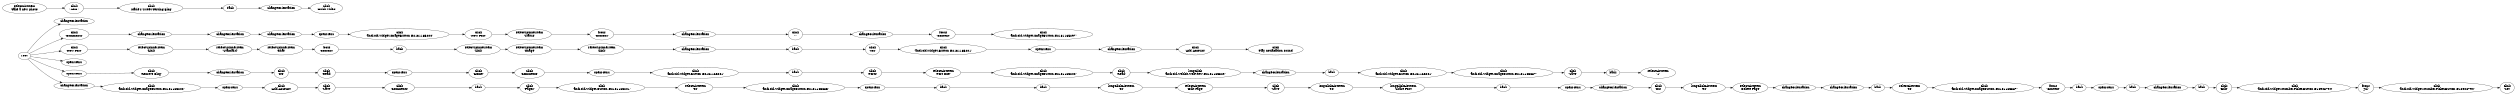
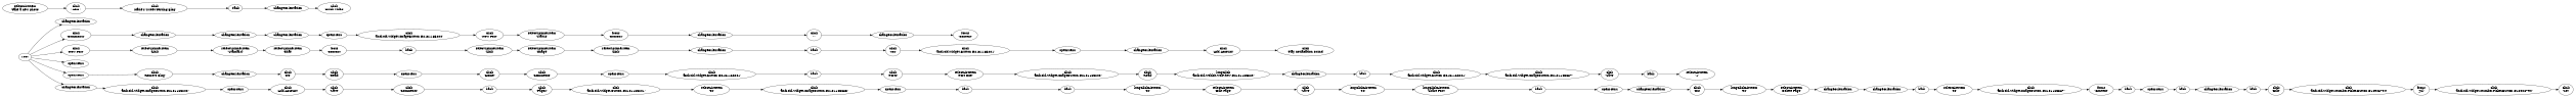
  digraph {
    rankdir=LR
    n1 [label=changeOrientation]
    root
    n3 [label="click\n'Comments'"]
    n4 [label="click\n'New Post'"]
    n5 [label=openMenu]
    n6 [label=openMenu]
    n7 [label=changeOrientation]
    n8 [label=changeOrientation]
    n9 [label="selectSpinnerItem\n'Link'"]
    n10 [label="click\n'Remove Blog'"]
    n11 [label="click\n'android.widget.ImageButton #2131165200'"]
    n12 [label=changeOrientation]
    n13 [label=changeOrientation]
    n14 [label=openMenu]
    n15 [label="click\n'android.widget.ImageButton #2131165200'"]
    n16 [label="click\n'New Post'"]
    n17 [label="selectSpinnerItem\n'Status'"]
    n18 [label="focus\n'Content'"]
    n19 [label=changeOrientation]
    n20 [label="click\n'\"'"]
    n21 [label=changeOrientation]
    n22 [label="focus\n'Content'"]
-   n23 [label="click\n'android.widget.ImageButton #2131165297'"]
    n24 [label="selectListItem\n'Take a new photo'"]
    n25 [label="click\n' ABC '"]
    n26 [label="click\n'Katie's Sweet Testing Blog'"]
    n27 [label="selectSpinnerItem\n'Standard'"]
    n28 [label="selectSpinnerItem\n'Chat'"]
    n29 [label="focus\n'Content'"]
    n30 [label=back]
    n31 [label="selectSpinnerItem\n'Link'"]
    n32 [label="selectSpinnerItem\n'Image'"]
    n33 [label="selectSpinnerItem\n'Link'"]
    n34 [label=changeOrientation]
    n35 [label=back]
    n36 [label="click\n'Yes'"]
    n37 [label="click\n'android.widget.Button #2131165201'"]
    n38 [label=openMenu]
    n39 [label=changeOrientation]
    n40 [label="click\n'Add Account'"]
    n41 [label="click\n'Play notification sound'"]
    n42 [label=back]
    n43 [label=changeOrientation]
    n44 [label="click\n'Quick Video'"]
    n45 [label=changeOrientation]
    n46 [label="click\n'No'"]
    n47 [label="click\n'Read'"]
    n48 [label=openMenu]
    n49 [label="click\n'Home'"]
    n50 [label="click\n'Comments'"]
    n51 [label=openMenu]
    n52 [label="click\n'android.widget.Button #2131165201'"]
    n53 [label=back]
    n54 [label="click\n'Posts'"]
    n55 [label="selectListItem\n'Post One'"]
    n56 [label="click\n'android.widget.ImageButton #2131165200'"]
    n57 [label="click\n'Read'"]
    n58 [label="longClick\n'android.webkit.WebView #2131165329'"]
    n59 [label=changeOrientation]
    n60 [label=back]
    n61 [label="click\n'android.widget.Button #2131165201'"]
    n62 [label="click\n'android.widget.ImageButton #2131165387'"]
    n63 [label="click\n'Save'"]
    n64 [label=back]
    n65 [label="selectListItem\n'1'"]
    n66 [label=openMenu]
    n67 [label="click\n'Add Account'"]
    n68 [label="click\n'Save'"]
    n69 [label="click\n'Comments'"]
    n70 [label=back]
    n71 [label="click\n'Pages'"]
    n72 [label="click\n'android.widget.Button #2131165201'"]
    n73 [label="selectListItem\n'90'"]
    n74 [label="click\n'android.widget.ImageButton #2131165385'"]
    n75 [label=openMenu]
    n76 [label=back]
    n77 [label=back]
    n78 [label="longClickListItem\n'90'"]
    n79 [label="selectListItem\n'Edit Page'"]
    n80 [label="click\n'Save'"]
    n81 [label="longClickListItem\n'90'"]
    n82 [label="longClickListItem\n'Share Post'"]
    n83 [label=back]
    n84 [label=openMenu]
    n85 [label=changeOrientation]
    n86 [label="click\n'OK'"]
    n87 [label="longClickListItem\n'90'"]
    n88 [label="selectListItem\n'Delete Page'"]
    n89 [label=changeOrientation]
    n90 [label=changeOrientation]
    n91 [label=back]
    n92 [label="selectListItem\n'90'"]
    n93 [label="click\n'android.widget.ImageButton #2131165387'"]
    n94 [label="focus\n'Content'"]
    n95 [label=back]
    n96 [label=openMenu]
    n97 [label=back]
    n98 [label=changeOrientation]
    n99 [label=back]
    n100 [label="click\n'Edit'"]
    n101 [label="click\n'android.widget.NumberPickerButton #16908794'"]
    n102 [label="focus\n'Jul'"]
    n103 [label="click\n'android.widget.NumberPickerButton #16908794'"]
    n104 [label="click\n'Set'"]
    root -> n1
    root -> n3
    root -> n4
    root -> n5
    root -> n6
    root -> n7
    n3 -> n8
    n4 -> n9
    n6 -> n10
    n7 -> n11
    n8 -> n12
    n9 -> n27
    n10 -> n45
    n11 -> n66
    n12 -> n13
    n13 -> n14
    n14 -> n15
    n15 -> n16
    n16 -> n17
    n17 -> n18
    n18 -> n19
    n19 -> n20
    n20 -> n21
    n21 -> n22
-   n22 -> n23
    n24 -> n25
    n25 -> n26
    n26 -> n42
    n27 -> n28
    n28 -> n29
    n29 -> n30
    n30 -> n31
    n31 -> n32
    n32 -> n33
    n33 -> n34
    n34 -> n35
    n35 -> n36
    n36 -> n37
    n37 -> n38
    n38 -> n39
    n39 -> n40
    n40 -> n41
    n42 -> n43
    n43 -> n44
    n45 -> n46
    n46 -> n47
    n47 -> n48
    n48 -> n49
    n49 -> n50
    n50 -> n51
    n51 -> n52
    n52 -> n53
    n53 -> n54
    n54 -> n55
    n55 -> n56
    n56 -> n57
    n57 -> n58
    n58 -> n59
    n59 -> n60
    n60 -> n61
    n61 -> n62
    n62 -> n63
    n63 -> n64
    n64 -> n65
    n66 -> n67
    n67 -> n68
    n68 -> n69
    n69 -> n70
    n70 -> n71
    n71 -> n72
    n72 -> n73
    n73 -> n74
    n74 -> n75
    n75 -> n76
    n76 -> n77
    n77 -> n78
    n78 -> n79
    n79 -> n80
    n80 -> n81
    n81 -> n82
    n82 -> n83
    n83 -> n84
    n84 -> n85
    n85 -> n86
    n86 -> n87
    n87 -> n88
    n88 -> n89
    n89 -> n90
    n90 -> n91
    n91 -> n92
    n92 -> n93
    n93 -> n94
    n94 -> n95
    n95 -> n96
    n96 -> n97
    n97 -> n98
    n98 -> n99
    n99 -> n100
    n100 -> n101
    n101 -> n102
    n102 -> n103
    n103 -> n104
  }
